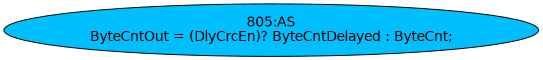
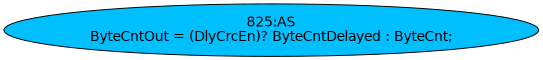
  strict digraph {
    fontname="DejaVu Sans"
-   n1 [ast="<pyverilog.vparser.ast.Assign object at 0x7fb430335c10>" def_var="['ByteCntOut']" fillcolor=deepskyblue label="805:AS\nByteCntOut = (DlyCrcEn)? ByteCntDelayed : ByteCnt;" statements="[]" style=filled typ=Assign use_var="['DlyCrcEn', 'ByteCntDelayed', 'ByteCnt']" fontname="DejaVu Sans"]
+   n1 [ast="<pyverilog.vparser.ast.Assign object at 0x7fb430335c10>" def_var="['ByteCntOut']" fillcolor=deepskyblue label="825:AS\nByteCntOut = (DlyCrcEn)? ByteCntDelayed : ByteCnt;" statements="[]" style=filled typ=Assign use_var="['DlyCrcEn', 'ByteCntDelayed', 'ByteCnt']" fontname="DejaVu Sans"]
  }
